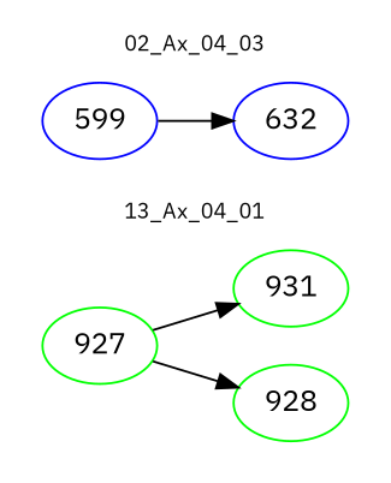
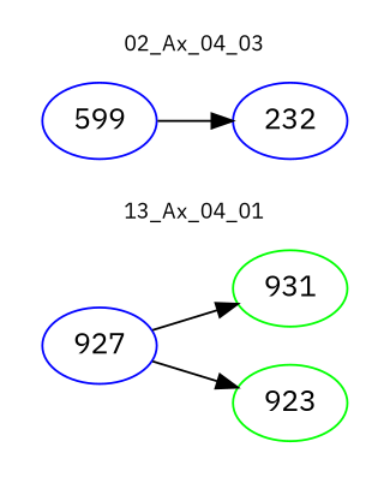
  digraph {
    fontname="IBM Plex Sans"
    rankdir=LR
    node [color=blue fontname="IBM Plex Sans"]
    edge [color=black fontname="IBM Plex Sans"]
-   n1 [color=green label=927]
-   n2 [color=green label=928]
+   n1 [label=927]
+   n2 [color=green label=923]
    n3 [color=green label=931]
    n4 [label=599]
-   n5 [label=632]
+   n5 [label=232]
    subgraph cluster_1 {
      color=white
      fontsize=10
      label="13_Ax_04_01"
      n1
      n2
      n3
    }
    subgraph cluster_2 {
      color=white
      fontsize=10
      label="02_Ax_04_03"
      n4
      n5
    }
    n1 -> n2
    n1 -> n3
    n4 -> n5
  }
